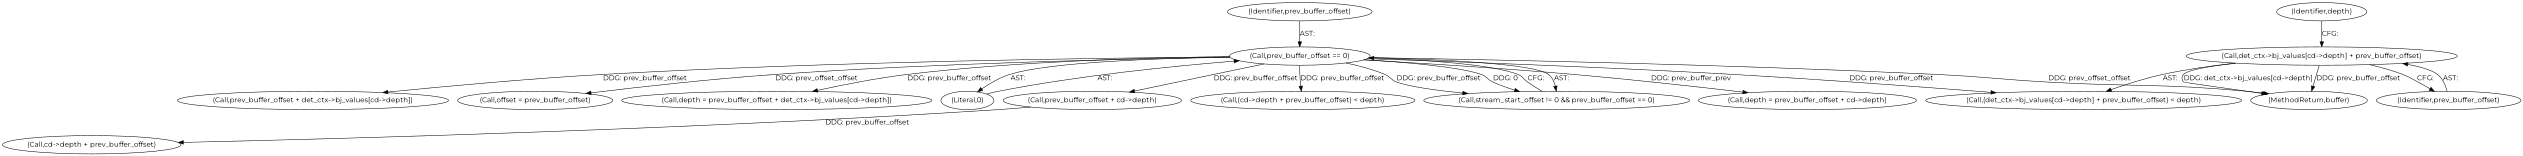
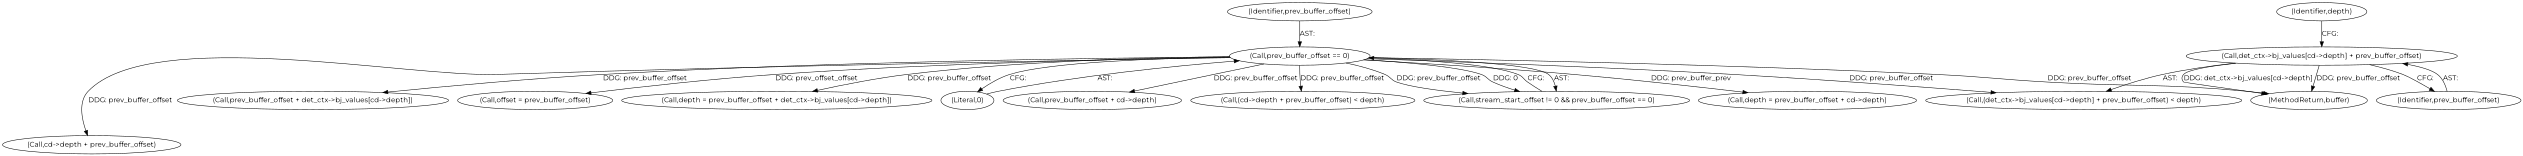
  digraph {
    fontname=Montserrat
    node [fontname=Montserrat]
    edge [fontname=Montserrat]
    n1 [label="(Call,det_ctx->bj_values[cd->depth] + prev_buffer_offset)"]
    n2 [label="(Call,(det_ctx->bj_values[cd->depth] + prev_buffer_offset) < depth)"]
    n3 [label="(MethodReturn,buffer)"]
    n4 [label="(Identifier,prev_buffer_offset)"]
    n5 [label="(Call,prev_buffer_offset == 0)"]
    n6 [label="(Call,cd->depth + prev_buffer_offset)"]
    n7 [label="(Call,prev_buffer_offset + det_ctx->bj_values[cd->depth])"]
    n8 [label="(Call,offset = prev_buffer_offset)"]
    n9 [label="(Call,depth = prev_buffer_offset + det_ctx->bj_values[cd->depth])"]
    n10 [label="(Literal,0)"]
    n11 [label="(Call,prev_buffer_offset + cd->depth)"]
    n12 [label="(Call,(cd->depth + prev_buffer_offset) < depth)"]
    n13 [label="(Call,stream_start_offset != 0 && prev_buffer_offset == 0)"]
    n14 [label="(Call,depth = prev_buffer_offset + cd->depth)"]
    n15 [label="(Identifier,prev_buffer_offset)"]
    n16 [label="(Identifier,depth)"]
    n1 -> n2 [label="AST: "]
    n1 -> n3 [label="DDG: prev_buffer_offset"]
    n1 -> n3 [label="DDG: det_ctx->bj_values[cd->depth]"]
    n1 -> n4 [label="CFG: "]
    n4 -> n1 [label="AST: "]
    n5 -> n2 [label="DDG: prev_buffer_offset"]
-   n5 -> n3 [label="DDG: prev_offset_offset"]
-   n11 -> n6 [label="DDG: prev_buffer_offset"]
+   n5 -> n3 [label="DDG: prev_buffer_offset"]
+   n5 -> n6 [label="DDG: prev_buffer_offset"]
    n5 -> n7 [label="DDG: prev_buffer_offset"]
    n5 -> n8 [label="DDG: prev_offset_offset"]
    n5 -> n9 [label="DDG: prev_buffer_offset"]
-   n5 -> n10 [label="AST: "]
+   n5 -> n10 [label="CFG: "]
    n5 -> n11 [label="DDG: prev_buffer_offset"]
    n5 -> n12 [label="DDG: prev_buffer_offset"]
    n5 -> n13 [label="AST: "]
    n5 -> n13 [label="DDG: prev_buffer_offset"]
    n5 -> n13 [label="DDG: 0"]
    n5 -> n14 [label="DDG: prev_buffer_prev"]
    n10 -> n5 [label="AST: "]
    n13 -> n5 [label="CFG: "]
    n15 -> n5 [label="AST: "]
    n16 -> n1 [label="CFG: "]
  }
